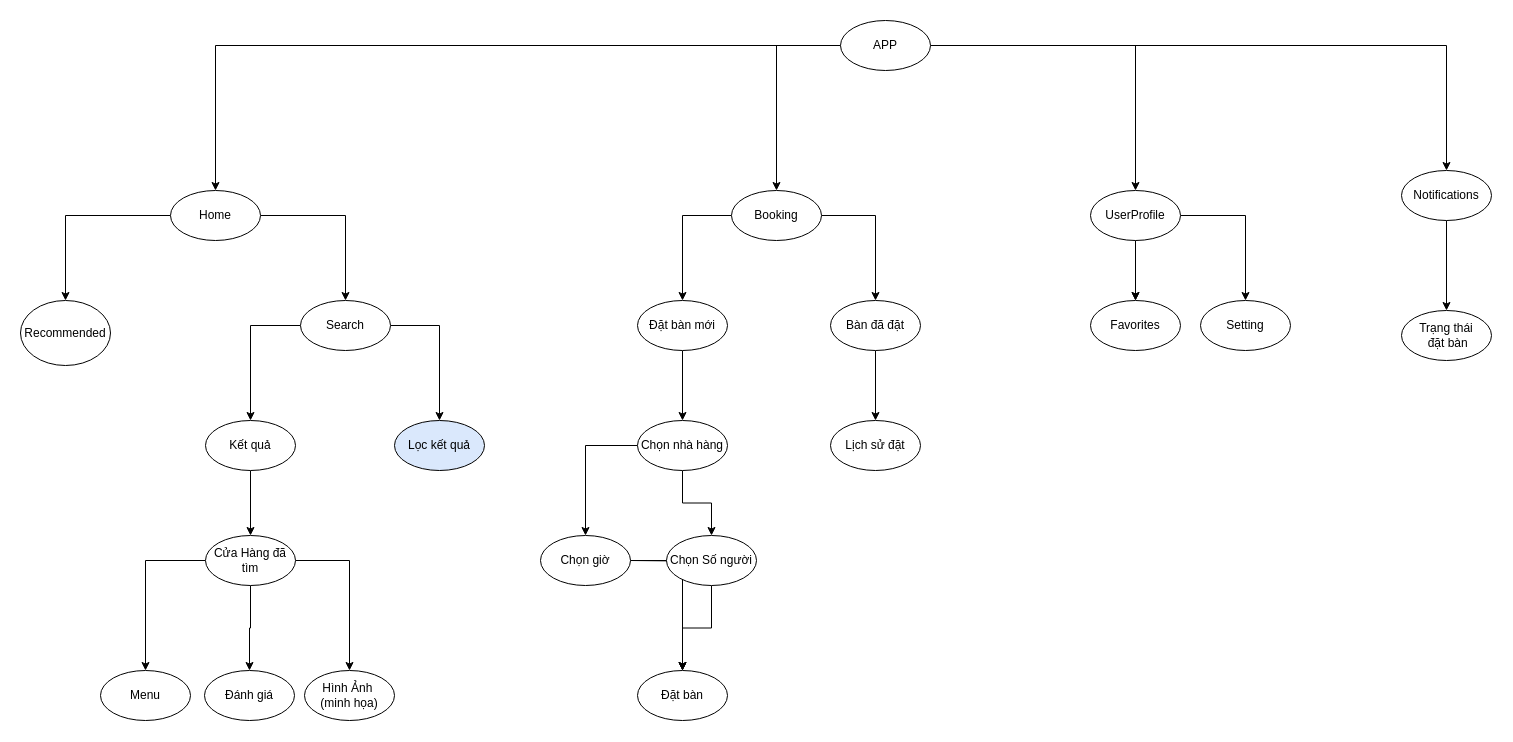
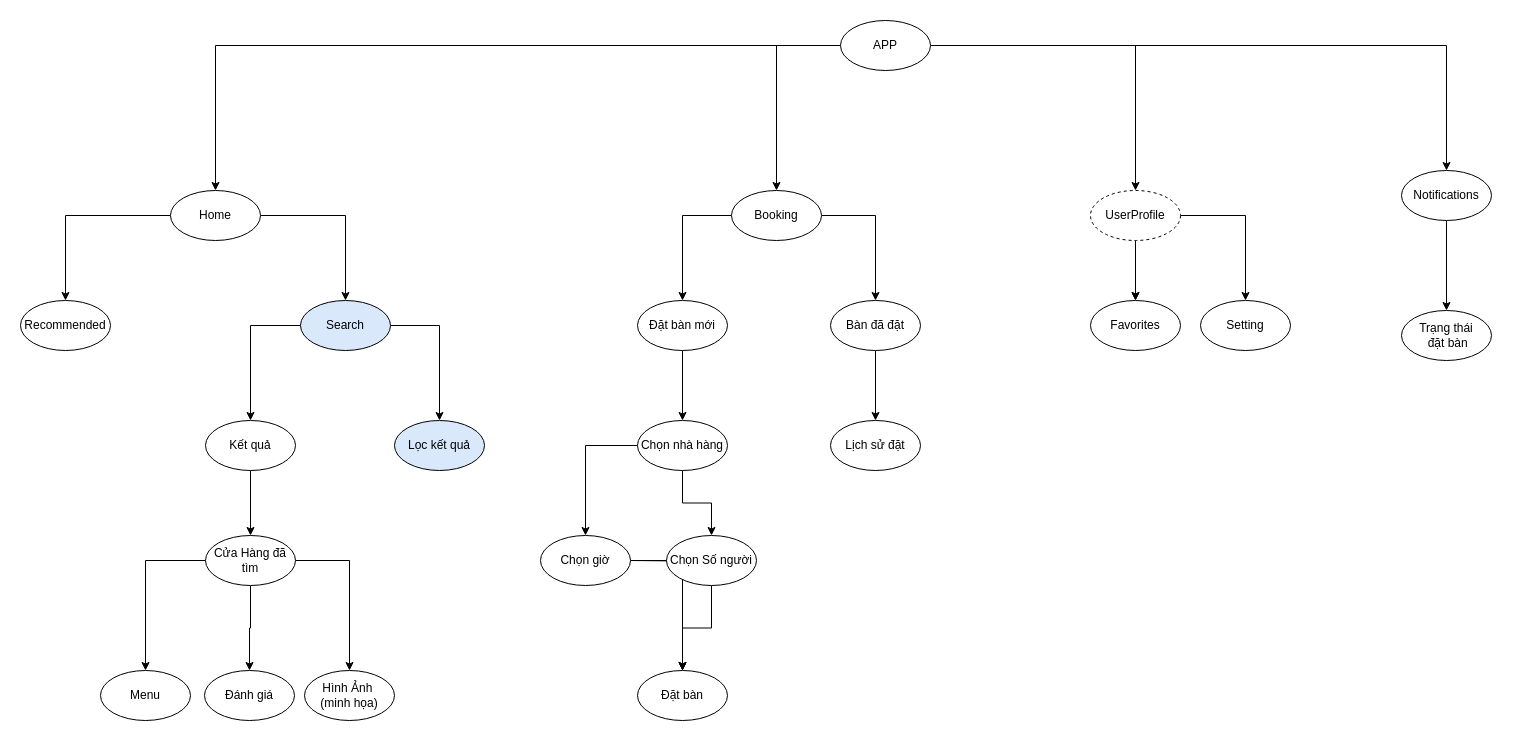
  <mxCell id="0" />
  <mxCell id="1" parent="0" />
  <mxCell id="2" style="edgeStyle=orthogonalEdgeStyle;rounded=0;orthogonalLoop=1;jettySize=auto;html=1;" edge="1" parent="1" source="4" target="7"><mxGeometry relative="1" as="geometry" /></mxCell>
  <mxCell id="3" style="edgeStyle=orthogonalEdgeStyle;rounded=0;orthogonalLoop=1;jettySize=auto;html=1;entryX=0.5;entryY=0;entryDx=0;entryDy=0;" edge="1" parent="1" source="4" target="22"><mxGeometry relative="1" as="geometry" /></mxCell>
  <mxCell id="4" value="Home" style="ellipse;whiteSpace=wrap;html=1;" vertex="1" parent="1"><mxGeometry x="170" y="190" width="90" height="50" as="geometry" /></mxCell>
  <mxCell id="5" style="edgeStyle=orthogonalEdgeStyle;rounded=0;orthogonalLoop=1;jettySize=auto;html=1;entryX=0.5;entryY=0;entryDx=0;entryDy=0;" edge="1" parent="1" source="7" target="25"><mxGeometry relative="1" as="geometry" /></mxCell>
  <mxCell id="6" style="edgeStyle=orthogonalEdgeStyle;rounded=0;orthogonalLoop=1;jettySize=auto;html=1;entryX=0.5;entryY=0;entryDx=0;entryDy=0;" edge="1" parent="1" source="7" target="23"><mxGeometry relative="1" as="geometry" /></mxCell>
- <mxCell id="7" value="Search" style="ellipse;whiteSpace=wrap;html=1;" vertex="1" parent="1"><mxGeometry x="300" y="300" width="90" height="50" as="geometry" /></mxCell>
+ <mxCell id="7" value="Search" style="ellipse;whiteSpace=wrap;html=1;fillColor=#dae8fc;" vertex="1" parent="1"><mxGeometry x="300" y="300" width="90" height="50" as="geometry" /></mxCell>
  <mxCell id="8" style="edgeStyle=orthogonalEdgeStyle;rounded=0;orthogonalLoop=1;jettySize=auto;html=1;entryX=0.5;entryY=0;entryDx=0;entryDy=0;" edge="1" parent="1" source="12" target="4"><mxGeometry relative="1" as="geometry" /></mxCell>
  <mxCell id="9" style="edgeStyle=orthogonalEdgeStyle;rounded=0;orthogonalLoop=1;jettySize=auto;html=1;entryX=0.5;entryY=0;entryDx=0;entryDy=0;" edge="1" parent="1" source="12" target="15"><mxGeometry relative="1" as="geometry" /></mxCell>
  <mxCell id="10" style="edgeStyle=orthogonalEdgeStyle;rounded=0;orthogonalLoop=1;jettySize=auto;html=1;entryX=0.5;entryY=0;entryDx=0;entryDy=0;" edge="1" parent="1" source="12" target="19"><mxGeometry relative="1" as="geometry" /></mxCell>
  <mxCell id="11" style="edgeStyle=orthogonalEdgeStyle;rounded=0;orthogonalLoop=1;jettySize=auto;html=1;" edge="1" parent="1" source="12" target="21"><mxGeometry relative="1" as="geometry" /></mxCell>
  <mxCell id="12" value="APP" style="ellipse;whiteSpace=wrap;html=1;" vertex="1" parent="1"><mxGeometry x="840" y="20" width="90" height="50" as="geometry" /></mxCell>
  <mxCell id="13" style="edgeStyle=orthogonalEdgeStyle;rounded=0;orthogonalLoop=1;jettySize=auto;html=1;" edge="1" parent="1" source="15" target="34"><mxGeometry relative="1" as="geometry" /></mxCell>
  <mxCell id="14" style="edgeStyle=orthogonalEdgeStyle;rounded=0;orthogonalLoop=1;jettySize=auto;html=1;entryX=0.5;entryY=0;entryDx=0;entryDy=0;" edge="1" parent="1" source="15" target="36"><mxGeometry relative="1" as="geometry" /></mxCell>
  <mxCell id="15" value="Booking" style="ellipse;whiteSpace=wrap;html=1;" vertex="1" parent="1"><mxGeometry x="731" y="190" width="90" height="50" as="geometry" /></mxCell>
  <mxCell id="16" value="" style="edgeStyle=orthogonalEdgeStyle;rounded=0;orthogonalLoop=1;jettySize=auto;html=1;" edge="1" parent="1" source="19" target="47"><mxGeometry relative="1" as="geometry" /></mxCell>
  <mxCell id="17" value="" style="edgeStyle=orthogonalEdgeStyle;rounded=0;orthogonalLoop=1;jettySize=auto;html=1;" edge="1" parent="1" source="19" target="47"><mxGeometry relative="1" as="geometry" /></mxCell>
  <mxCell id="18" value="" style="edgeStyle=orthogonalEdgeStyle;rounded=0;orthogonalLoop=1;jettySize=auto;html=1;" edge="1" parent="1" source="19" target="48"><mxGeometry relative="1" as="geometry" /></mxCell>
- <mxCell id="19" value="UserProfile" style="ellipse;whiteSpace=wrap;html=1;" vertex="1" parent="1"><mxGeometry x="1090" y="190" width="90" height="50" as="geometry" /></mxCell>
+ <mxCell id="19" value="UserProfile" style="ellipse;whiteSpace=wrap;html=1;dashed=1;" vertex="1" parent="1"><mxGeometry x="1090" y="190" width="90" height="50" as="geometry" /></mxCell>
  <mxCell id="20" value="" style="edgeStyle=orthogonalEdgeStyle;rounded=0;orthogonalLoop=1;jettySize=auto;html=1;" edge="1" parent="1" source="21" target="49"><mxGeometry relative="1" as="geometry" /></mxCell>
  <mxCell id="21" value="&amp;nbsp;Notifications&amp;nbsp;" style="ellipse;whiteSpace=wrap;html=1;" vertex="1" parent="1"><mxGeometry x="1401" y="170" width="90" height="50" as="geometry" /></mxCell>
- <mxCell id="22" value="Recommended" style="ellipse;whiteSpace=wrap;html=1;" vertex="1" parent="1"><mxGeometry x="20" y="300" width="90" height="65" as="geometry" /></mxCell>
+ <mxCell id="22" value="Recommended" style="ellipse;whiteSpace=wrap;html=1;" vertex="1" parent="1"><mxGeometry x="20" y="300" width="90" height="50" as="geometry" /></mxCell>
  <mxCell id="23" value="Lọc kết quả" style="ellipse;whiteSpace=wrap;html=1;fillColor=#dae8fc;" vertex="1" parent="1"><mxGeometry x="394" y="420" width="90" height="50" as="geometry" /></mxCell>
  <mxCell id="24" style="edgeStyle=orthogonalEdgeStyle;rounded=0;orthogonalLoop=1;jettySize=auto;html=1;entryX=0.5;entryY=0;entryDx=0;entryDy=0;" edge="1" parent="1" source="25" target="29"><mxGeometry relative="1" as="geometry" /></mxCell>
  <mxCell id="25" value="Kết quả" style="ellipse;whiteSpace=wrap;html=1;" vertex="1" parent="1"><mxGeometry x="205" y="420" width="90" height="50" as="geometry" /></mxCell>
  <mxCell id="26" style="edgeStyle=orthogonalEdgeStyle;rounded=0;orthogonalLoop=1;jettySize=auto;html=1;entryX=0.5;entryY=0;entryDx=0;entryDy=0;" edge="1" parent="1" source="29" target="31"><mxGeometry relative="1" as="geometry" /></mxCell>
  <mxCell id="27" style="edgeStyle=orthogonalEdgeStyle;rounded=0;orthogonalLoop=1;jettySize=auto;html=1;entryX=0.5;entryY=0;entryDx=0;entryDy=0;" edge="1" parent="1" source="29" target="32"><mxGeometry relative="1" as="geometry" /></mxCell>
  <mxCell id="28" style="edgeStyle=orthogonalEdgeStyle;rounded=0;orthogonalLoop=1;jettySize=auto;html=1;entryX=0.5;entryY=0;entryDx=0;entryDy=0;" edge="1" parent="1" source="29" target="30"><mxGeometry relative="1" as="geometry" /></mxCell>
  <mxCell id="29" value="Cửa Hàng đã tìm" style="ellipse;whiteSpace=wrap;html=1;" vertex="1" parent="1"><mxGeometry x="205" y="535" width="90" height="50" as="geometry" /></mxCell>
  <mxCell id="30" value="Menu" style="ellipse;whiteSpace=wrap;html=1;" vertex="1" parent="1"><mxGeometry x="100" y="670" width="90" height="50" as="geometry" /></mxCell>
  <mxCell id="31" value="Đánh giá" style="ellipse;whiteSpace=wrap;html=1;" vertex="1" parent="1"><mxGeometry x="204" y="670" width="90" height="50" as="geometry" /></mxCell>
  <mxCell id="32" value="Hình Ảnh&amp;nbsp;&lt;div&gt;(minh họa)&lt;/div&gt;" style="ellipse;whiteSpace=wrap;html=1;" vertex="1" parent="1"><mxGeometry x="304" y="670" width="90" height="50" as="geometry" /></mxCell>
  <mxCell id="33" style="edgeStyle=orthogonalEdgeStyle;rounded=0;orthogonalLoop=1;jettySize=auto;html=1;entryX=0.5;entryY=0;entryDx=0;entryDy=0;" edge="1" parent="1" source="34" target="39"><mxGeometry relative="1" as="geometry" /></mxCell>
  <mxCell id="34" value="Đặt bàn mới" style="ellipse;whiteSpace=wrap;html=1;" vertex="1" parent="1"><mxGeometry x="637" y="300" width="90" height="50" as="geometry" /></mxCell>
  <mxCell id="35" value="" style="edgeStyle=orthogonalEdgeStyle;rounded=0;orthogonalLoop=1;jettySize=auto;html=1;" edge="1" parent="1" source="36" target="46"><mxGeometry relative="1" as="geometry" /></mxCell>
  <mxCell id="36" value="Bàn đã đặt" style="ellipse;whiteSpace=wrap;html=1;" vertex="1" parent="1"><mxGeometry x="830" y="300" width="90" height="50" as="geometry" /></mxCell>
  <mxCell id="37" style="edgeStyle=orthogonalEdgeStyle;rounded=0;orthogonalLoop=1;jettySize=auto;html=1;entryX=0.5;entryY=0;entryDx=0;entryDy=0;" edge="1" parent="1" source="39" target="42"><mxGeometry relative="1" as="geometry" /></mxCell>
  <mxCell id="38" style="edgeStyle=orthogonalEdgeStyle;rounded=0;orthogonalLoop=1;jettySize=auto;html=1;entryX=0.5;entryY=0;entryDx=0;entryDy=0;" edge="1" parent="1" source="39" target="44"><mxGeometry relative="1" as="geometry" /></mxCell>
  <mxCell id="39" value="Chọn nhà hàng" style="ellipse;whiteSpace=wrap;html=1;" vertex="1" parent="1"><mxGeometry x="637" y="420" width="90" height="50" as="geometry" /></mxCell>
  <mxCell id="40" style="edgeStyle=orthogonalEdgeStyle;rounded=0;orthogonalLoop=1;jettySize=auto;html=1;entryX=0.5;entryY=0;entryDx=0;entryDy=0;" edge="1" parent="1" target="45"><mxGeometry relative="1" as="geometry"><mxPoint x="630" y="560" as="sourcePoint" /></mxGeometry></mxCell>
  <mxCell id="41" style="edgeStyle=orthogonalEdgeStyle;rounded=0;orthogonalLoop=1;jettySize=auto;html=1;entryX=0.5;entryY=0;entryDx=0;entryDy=0;" edge="1" parent="1" source="42" target="45"><mxGeometry relative="1" as="geometry" /></mxCell>
  <mxCell id="42" value="Chọn giờ" style="ellipse;whiteSpace=wrap;html=1;" vertex="1" parent="1"><mxGeometry x="540" y="535" width="90" height="50" as="geometry" /></mxCell>
  <mxCell id="43" style="edgeStyle=orthogonalEdgeStyle;rounded=0;orthogonalLoop=1;jettySize=auto;html=1;entryX=0.5;entryY=0;entryDx=0;entryDy=0;" edge="1" parent="1" source="44" target="45"><mxGeometry relative="1" as="geometry" /></mxCell>
  <mxCell id="44" value="Chọn Số người" style="ellipse;whiteSpace=wrap;html=1;" vertex="1" parent="1"><mxGeometry x="666" y="535" width="90" height="50" as="geometry" /></mxCell>
  <mxCell id="45" value="Đặt bàn" style="ellipse;whiteSpace=wrap;html=1;" vertex="1" parent="1"><mxGeometry x="637" y="670" width="90" height="50" as="geometry" /></mxCell>
  <mxCell id="46" value="Lịch sử đặt" style="ellipse;whiteSpace=wrap;html=1;" vertex="1" parent="1"><mxGeometry x="830" y="420" width="90" height="50" as="geometry" /></mxCell>
  <mxCell id="47" value="Favorites" style="ellipse;whiteSpace=wrap;html=1;" vertex="1" parent="1"><mxGeometry x="1090" y="300" width="90" height="50" as="geometry" /></mxCell>
  <mxCell id="48" value="Setting" style="ellipse;whiteSpace=wrap;html=1;" vertex="1" parent="1"><mxGeometry x="1200" y="300" width="90" height="50" as="geometry" /></mxCell>
  <mxCell id="49" value="Trạng thái&lt;div&gt;&amp;nbsp;đặt bàn&lt;/div&gt;" style="ellipse;whiteSpace=wrap;html=1;" vertex="1" parent="1"><mxGeometry x="1401" y="310" width="90" height="50" as="geometry" /></mxCell>
